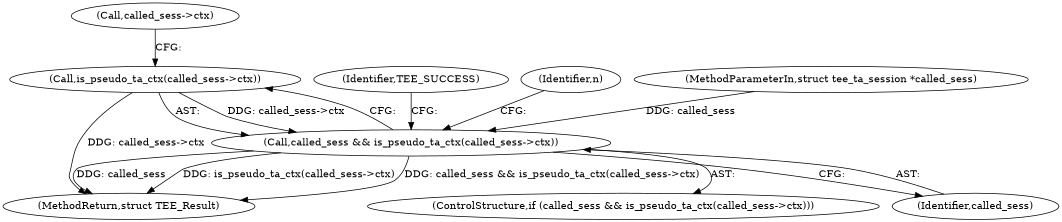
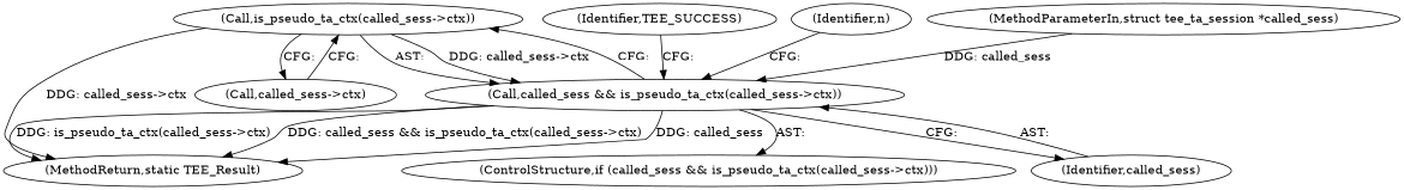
  digraph {
    n1 [label="(Call,is_pseudo_ta_ctx(called_sess->ctx))"]
    n2 [label="(Call,called_sess && is_pseudo_ta_ctx(called_sess->ctx))"]
-   n3 [label="(MethodReturn,struct TEE_Result)"]
+   n3 [label="(MethodReturn,static TEE_Result)"]
    n4 [label="(Call,called_sess->ctx)"]
    n5 [label="(ControlStructure,if (called_sess && is_pseudo_ta_ctx(called_sess->ctx)))"]
    n6 [label="(Identifier,called_sess)"]
    n7 [label="(Identifier,TEE_SUCCESS)"]
    n8 [label="(Identifier,n)"]
    n9 [label="(MethodParameterIn,struct tee_ta_session *called_sess)"]
    n1 -> n2 [label="AST: "]
    n1 -> n2 [label="DDG: called_sess->ctx"]
    n1 -> n3 [label="DDG: called_sess->ctx"]
+   n1 -> n4 [label="CFG: "]
    n2 -> n1 [label="CFG: "]
    n2 -> n3 [label="DDG: called_sess"]
    n2 -> n3 [label="DDG: is_pseudo_ta_ctx(called_sess->ctx)"]
    n2 -> n3 [label="DDG: called_sess && is_pseudo_ta_ctx(called_sess->ctx)"]
    n2 -> n5 [label="AST: "]
    n2 -> n6 [label="CFG: "]
    n4 -> n1 [label="CFG: "]
    n6 -> n2 [label="AST: "]
    n7 -> n2 [label="CFG: "]
    n8 -> n2 [label="CFG: "]
    n9 -> n2 [label="DDG: called_sess"]
  }
